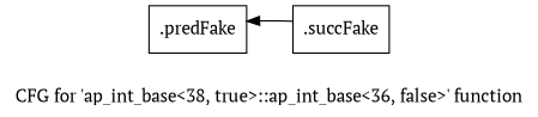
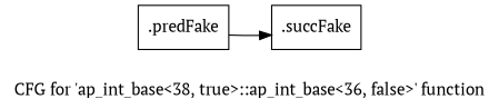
  digraph {
    label="CFG for 'ap_int_base\<38, true\>::ap_int_base\<36, false\>' function"
    rankdir=LR
    fontname="PT Serif"
    node [shape=record fontname="PT Serif"]
    n1 [label="{.predFake}"]
    n2 [filename="/mnt/xilinx/Vitis_HLS/2021.2/include/ap_int_base.h" label="{.succFake}" linenumber=233]
-   n2 -> n1 [execusionnum=5 filename="/mnt/xilinx/Vitis_HLS/2021.2/include/ap_int_base.h" fontname="PT Serif"]
+   n1 -> n2 [execusionnum=5 filename="/mnt/xilinx/Vitis_HLS/2021.2/include/ap_int_base.h" fontname="PT Serif"]
  }
